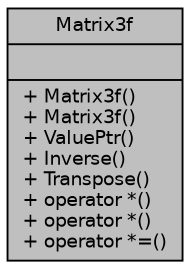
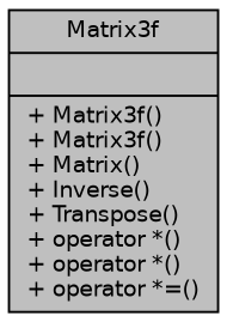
  digraph {
-   n1 [color=black fillcolor=grey75 fontcolor=black fontname=Helvetica fontsize=10 height=0.2 label="{Matrix3f\n||+ Matrix3f()\l+ Matrix3f()\l+ ValuePtr()\l+ Inverse()\l+ Transpose()\l+ operator *()\l+ operator *()\l+ operator *=()\l}" shape=record style=filled width=0.4]
+   n1 [color=black fillcolor=grey75 fontcolor=black fontname=Helvetica fontsize=10 height=0.2 label="{Matrix3f\n||+ Matrix3f()\l+ Matrix3f()\l+ Matrix()\l+ Inverse()\l+ Transpose()\l+ operator *()\l+ operator *()\l+ operator *=()\l}" shape=record style=filled width=0.4]
  }
